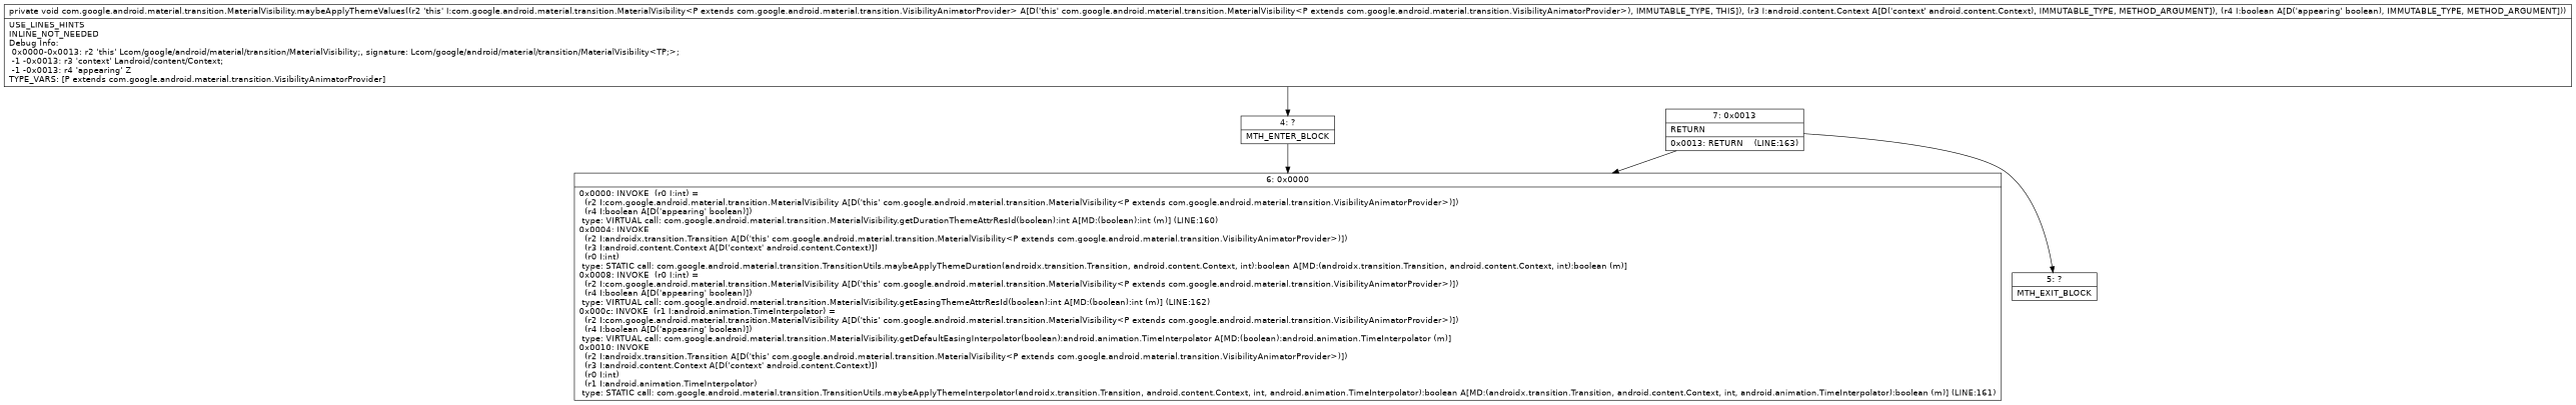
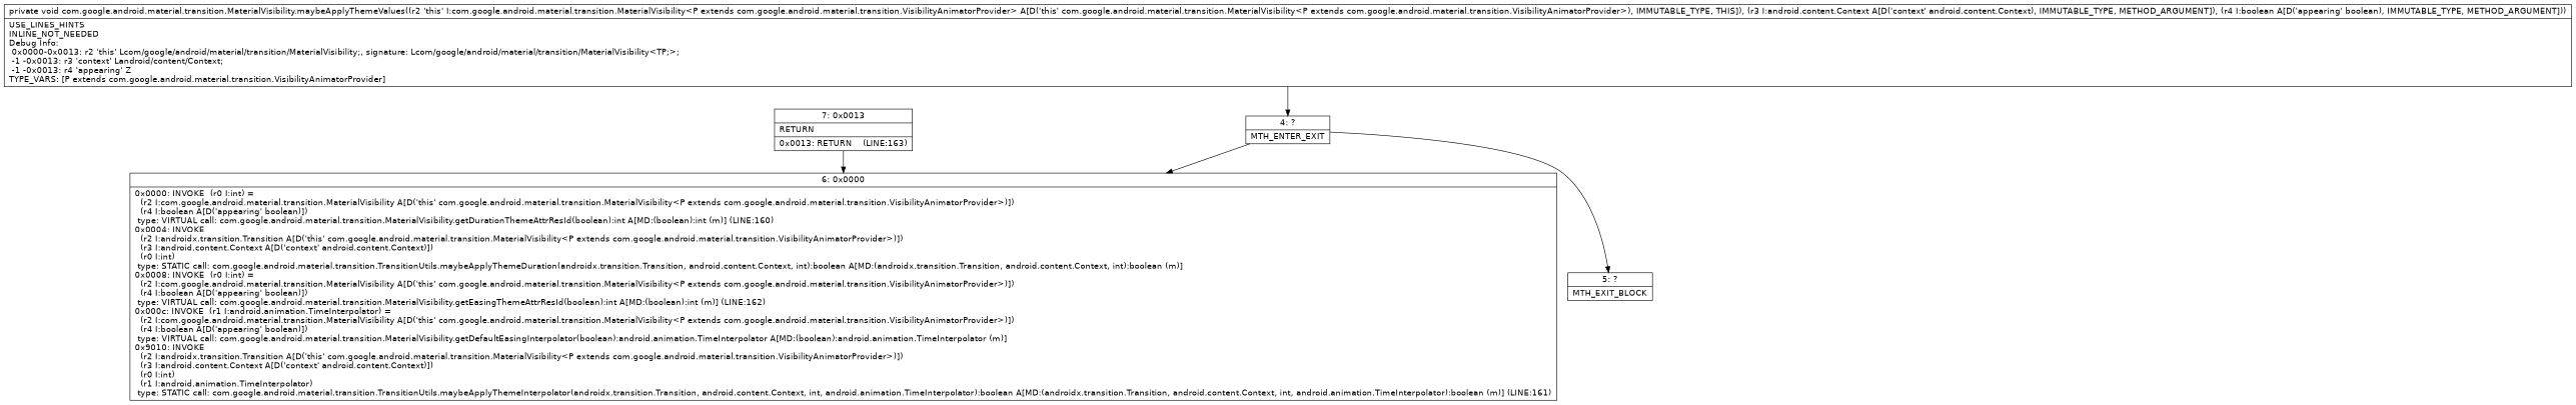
  digraph {
    fontname="DejaVu Sans"
    node [fontname="DejaVu Sans" shape=record]
    edge [fontname="DejaVu Sans"]
-   n1 [label="{4\:\ ?|MTH_ENTER_BLOCK\l}"]
-   n2 [label="{6\:\ 0x0000|0x0000: INVOKE  (r0 I:int) = \l  (r2 I:com.google.android.material.transition.MaterialVisibility A[D('this' com.google.android.material.transition.MaterialVisibility\<P extends com.google.android.material.transition.VisibilityAnimatorProvider\>)])\l  (r4 I:boolean A[D('appearing' boolean)])\l type: VIRTUAL call: com.google.android.material.transition.MaterialVisibility.getDurationThemeAttrResId(boolean):int A[MD:(boolean):int (m)] (LINE:160)\l0x0004: INVOKE  \l  (r2 I:androidx.transition.Transition A[D('this' com.google.android.material.transition.MaterialVisibility\<P extends com.google.android.material.transition.VisibilityAnimatorProvider\>)])\l  (r3 I:android.content.Context A[D('context' android.content.Context)])\l  (r0 I:int)\l type: STATIC call: com.google.android.material.transition.TransitionUtils.maybeApplyThemeDuration(androidx.transition.Transition, android.content.Context, int):boolean A[MD:(androidx.transition.Transition, android.content.Context, int):boolean (m)]\l0x0008: INVOKE  (r0 I:int) = \l  (r2 I:com.google.android.material.transition.MaterialVisibility A[D('this' com.google.android.material.transition.MaterialVisibility\<P extends com.google.android.material.transition.VisibilityAnimatorProvider\>)])\l  (r4 I:boolean A[D('appearing' boolean)])\l type: VIRTUAL call: com.google.android.material.transition.MaterialVisibility.getEasingThemeAttrResId(boolean):int A[MD:(boolean):int (m)] (LINE:162)\l0x000c: INVOKE  (r1 I:android.animation.TimeInterpolator) = \l  (r2 I:com.google.android.material.transition.MaterialVisibility A[D('this' com.google.android.material.transition.MaterialVisibility\<P extends com.google.android.material.transition.VisibilityAnimatorProvider\>)])\l  (r4 I:boolean A[D('appearing' boolean)])\l type: VIRTUAL call: com.google.android.material.transition.MaterialVisibility.getDefaultEasingInterpolator(boolean):android.animation.TimeInterpolator A[MD:(boolean):android.animation.TimeInterpolator (m)]\l0x0010: INVOKE  \l  (r2 I:androidx.transition.Transition A[D('this' com.google.android.material.transition.MaterialVisibility\<P extends com.google.android.material.transition.VisibilityAnimatorProvider\>)])\l  (r3 I:android.content.Context A[D('context' android.content.Context)])\l  (r0 I:int)\l  (r1 I:android.animation.TimeInterpolator)\l type: STATIC call: com.google.android.material.transition.TransitionUtils.maybeApplyThemeInterpolator(androidx.transition.Transition, android.content.Context, int, android.animation.TimeInterpolator):boolean A[MD:(androidx.transition.Transition, android.content.Context, int, android.animation.TimeInterpolator):boolean (m)] (LINE:161)\l}"]
+   n1 [label="{4\:\ ?|MTH_ENTER_EXIT\l}"]
+   n2 [label="{6\:\ 0x0000|0x0000: INVOKE  (r0 I:int) = \l  (r2 I:com.google.android.material.transition.MaterialVisibility A[D('this' com.google.android.material.transition.MaterialVisibility\<P extends com.google.android.material.transition.VisibilityAnimatorProvider\>)])\l  (r4 I:boolean A[D('appearing' boolean)])\l type: VIRTUAL call: com.google.android.material.transition.MaterialVisibility.getDurationThemeAttrResId(boolean):int A[MD:(boolean):int (m)] (LINE:160)\l0x0004: INVOKE  \l  (r2 I:androidx.transition.Transition A[D('this' com.google.android.material.transition.MaterialVisibility\<P extends com.google.android.material.transition.VisibilityAnimatorProvider\>)])\l  (r3 I:android.content.Context A[D('context' android.content.Context)])\l  (r0 I:int)\l type: STATIC call: com.google.android.material.transition.TransitionUtils.maybeApplyThemeDuration(androidx.transition.Transition, android.content.Context, int):boolean A[MD:(androidx.transition.Transition, android.content.Context, int):boolean (m)]\l0x0008: INVOKE  (r0 I:int) = \l  (r2 I:com.google.android.material.transition.MaterialVisibility A[D('this' com.google.android.material.transition.MaterialVisibility\<P extends com.google.android.material.transition.VisibilityAnimatorProvider\>)])\l  (r4 I:boolean A[D('appearing' boolean)])\l type: VIRTUAL call: com.google.android.material.transition.MaterialVisibility.getEasingThemeAttrResId(boolean):int A[MD:(boolean):int (m)] (LINE:162)\l0x000c: INVOKE  (r1 I:android.animation.TimeInterpolator) = \l  (r2 I:com.google.android.material.transition.MaterialVisibility A[D('this' com.google.android.material.transition.MaterialVisibility\<P extends com.google.android.material.transition.VisibilityAnimatorProvider\>)])\l  (r4 I:boolean A[D('appearing' boolean)])\l type: VIRTUAL call: com.google.android.material.transition.MaterialVisibility.getDefaultEasingInterpolator(boolean):android.animation.TimeInterpolator A[MD:(boolean):android.animation.TimeInterpolator (m)]\l0x9010: INVOKE  \l  (r2 I:androidx.transition.Transition A[D('this' com.google.android.material.transition.MaterialVisibility\<P extends com.google.android.material.transition.VisibilityAnimatorProvider\>)])\l  (r3 I:android.content.Context A[D('context' android.content.Context)])\l  (r0 I:int)\l  (r1 I:android.animation.TimeInterpolator)\l type: STATIC call: com.google.android.material.transition.TransitionUtils.maybeApplyThemeInterpolator(androidx.transition.Transition, android.content.Context, int, android.animation.TimeInterpolator):boolean A[MD:(androidx.transition.Transition, android.content.Context, int, android.animation.TimeInterpolator):boolean (m)] (LINE:161)\l}"]
    n3 [label="{7\:\ 0x0013|RETURN\l|0x0013: RETURN    (LINE:163)\l}"]
    n4 [label="{5\:\ ?|MTH_EXIT_BLOCK\l}"]
    n5 [label="{private void com.google.android.material.transition.MaterialVisibility.maybeApplyThemeValues((r2 'this' I:com.google.android.material.transition.MaterialVisibility\<P extends com.google.android.material.transition.VisibilityAnimatorProvider\> A[D('this' com.google.android.material.transition.MaterialVisibility\<P extends com.google.android.material.transition.VisibilityAnimatorProvider\>), IMMUTABLE_TYPE, THIS]), (r3 I:android.content.Context A[D('context' android.content.Context), IMMUTABLE_TYPE, METHOD_ARGUMENT]), (r4 I:boolean A[D('appearing' boolean), IMMUTABLE_TYPE, METHOD_ARGUMENT]))  | USE_LINES_HINTS\lINLINE_NOT_NEEDED\lDebug Info:\l  0x0000\-0x0013: r2 'this' Lcom\/google\/android\/material\/transition\/MaterialVisibility;, signature: Lcom\/google\/android\/material\/transition\/MaterialVisibility\<TP;\>;\l  \-1 \-0x0013: r3 'context' Landroid\/content\/Context;\l  \-1 \-0x0013: r4 'appearing' Z\lTYPE_VARS: [P extends com.google.android.material.transition.VisibilityAnimatorProvider]\l}"]
    n1 -> n2
    n3 -> n2
-   n3 -> n4
+   n1 -> n4
    n5 -> n1
  }
